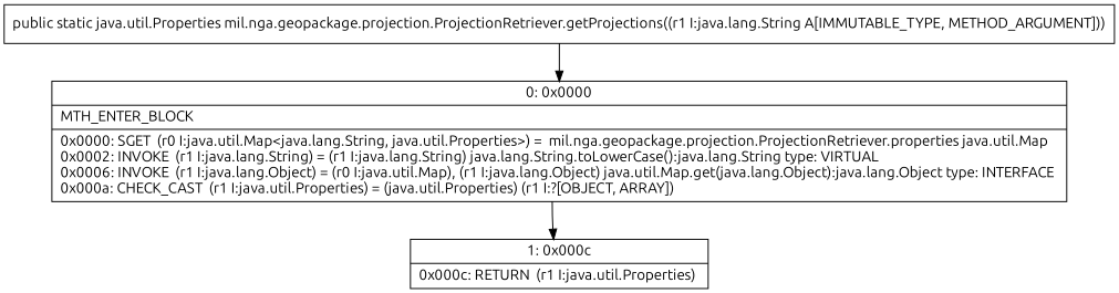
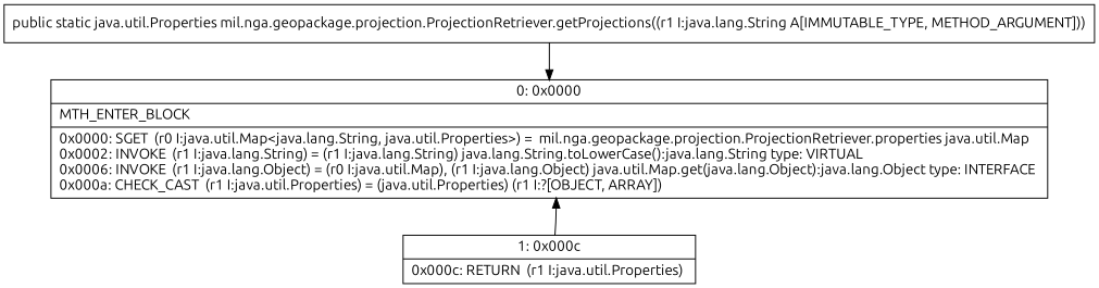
  digraph {
    fontname=Ubuntu
    node [shape=record fontname=Ubuntu]
    edge [fontname=Ubuntu]
    n1 [label="{0\:\ 0x0000|MTH_ENTER_BLOCK\l|0x0000: SGET  (r0 I:java.util.Map\<java.lang.String, java.util.Properties\>) =  mil.nga.geopackage.projection.ProjectionRetriever.properties java.util.Map \l0x0002: INVOKE  (r1 I:java.lang.String) = (r1 I:java.lang.String) java.lang.String.toLowerCase():java.lang.String type: VIRTUAL \l0x0006: INVOKE  (r1 I:java.lang.Object) = (r0 I:java.util.Map), (r1 I:java.lang.Object) java.util.Map.get(java.lang.Object):java.lang.Object type: INTERFACE \l0x000a: CHECK_CAST  (r1 I:java.util.Properties) = (java.util.Properties) (r1 I:?[OBJECT, ARRAY]) \l}"]
    n2 [label="{1\:\ 0x000c|0x000c: RETURN  (r1 I:java.util.Properties) \l}"]
    n3 [label="{public static java.util.Properties mil.nga.geopackage.projection.ProjectionRetriever.getProjections((r1 I:java.lang.String A[IMMUTABLE_TYPE, METHOD_ARGUMENT])) }"]
-   n1 -> n2
+   n2 -> n1
    n3 -> n1
  }
